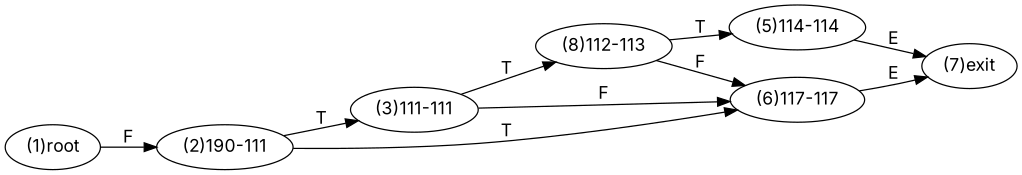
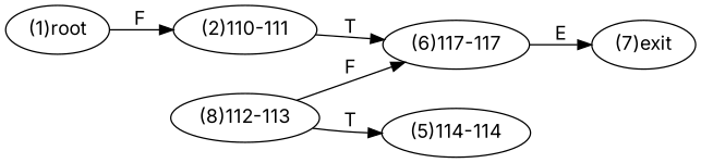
  digraph {
    fontname=Inter
    rankdir=LR
    node [fontname=Inter]
    edge [fontname=Inter]
    n1 [label="(1)root"]
-   n2 [label="(2)190-111"]
-   n3 [label="(3)111-111"]
+   n2 [label="(2)110-111"]
    n4 [label="(6)117-117"]
    n5 [label="(8)112-113"]
    n6 [label="(7)exit"]
    n7 [label="(5)114-114"]
    n1 -> n2 [label=F]
-   n2 -> n3 [label=T]
    n2 -> n4 [label=T]
-   n3 -> n4 [label=F]
-   n3 -> n5 [label=T]
    n4 -> n6 [label=E]
    n5 -> n4 [label=F]
    n5 -> n7 [label=T]
-   n7 -> n6 [label=E]
  }
